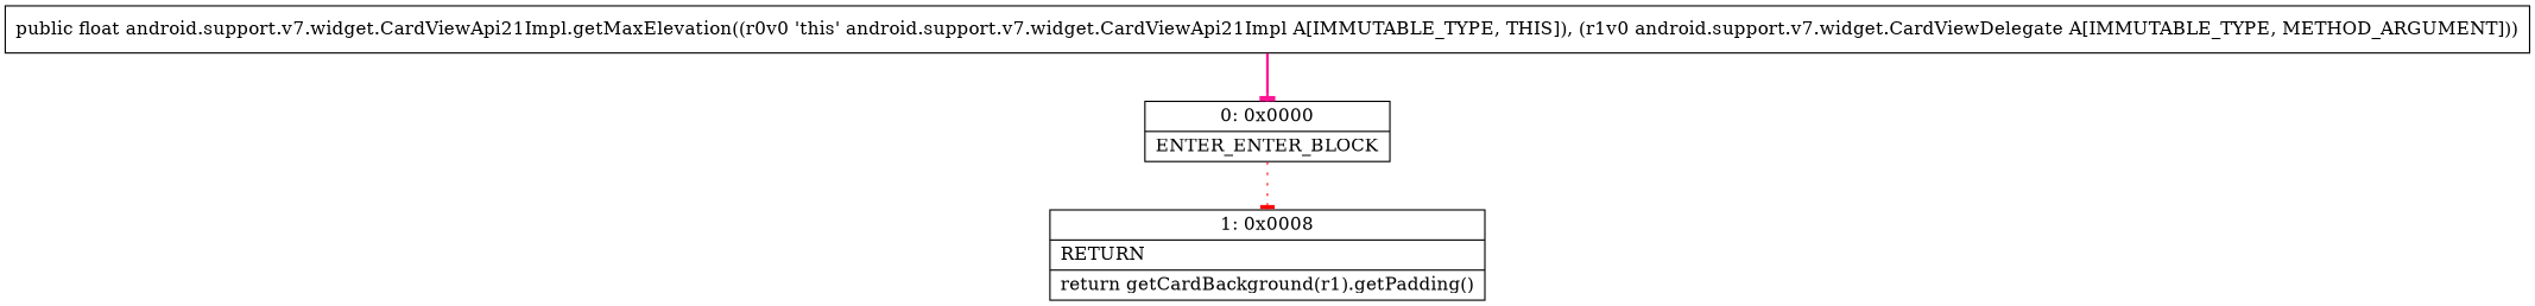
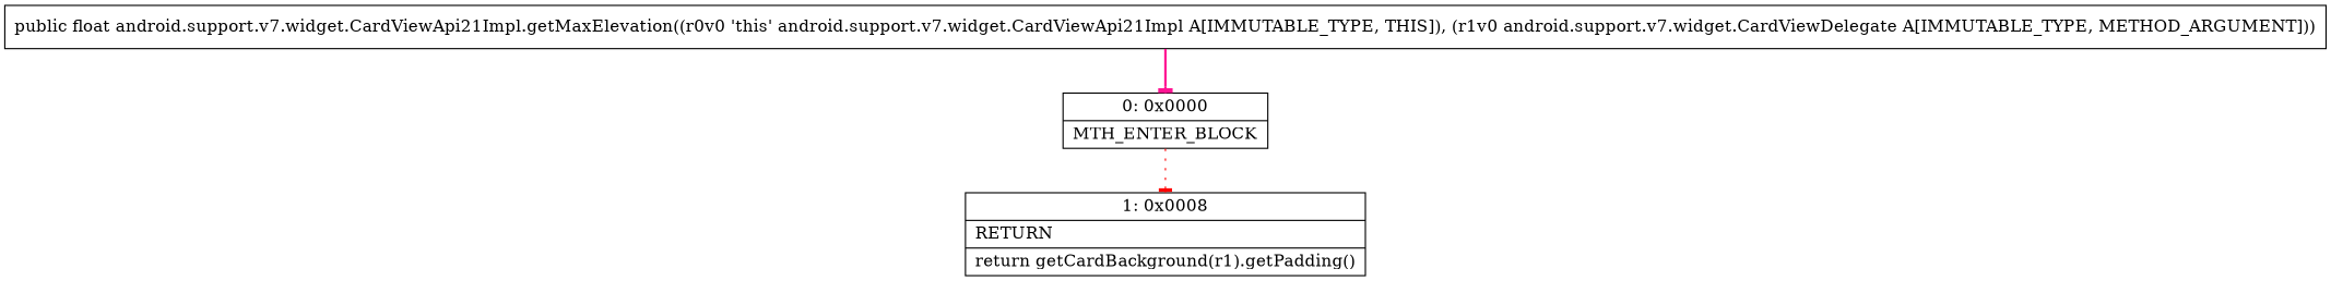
  digraph {
    node [shape=record]
    edge [arrowhead=tee]
-   n1 [label="{0\:\ 0x0000|ENTER_ENTER_BLOCK\l}"]
+   n1 [label="{0\:\ 0x0000|MTH_ENTER_BLOCK\l}"]
    n2 [label="{1\:\ 0x0008|RETURN\l|return getCardBackground(r1).getPadding()\l}"]
    n3 [label="{public float android.support.v7.widget.CardViewApi21Impl.getMaxElevation((r0v0 'this' android.support.v7.widget.CardViewApi21Impl A[IMMUTABLE_TYPE, THIS]), (r1v0 android.support.v7.widget.CardViewDelegate A[IMMUTABLE_TYPE, METHOD_ARGUMENT])) }"]
    n1 -> n2 [color=red style=dotted]
    n3 -> n1 [color=deeppink style=bold]
  }
